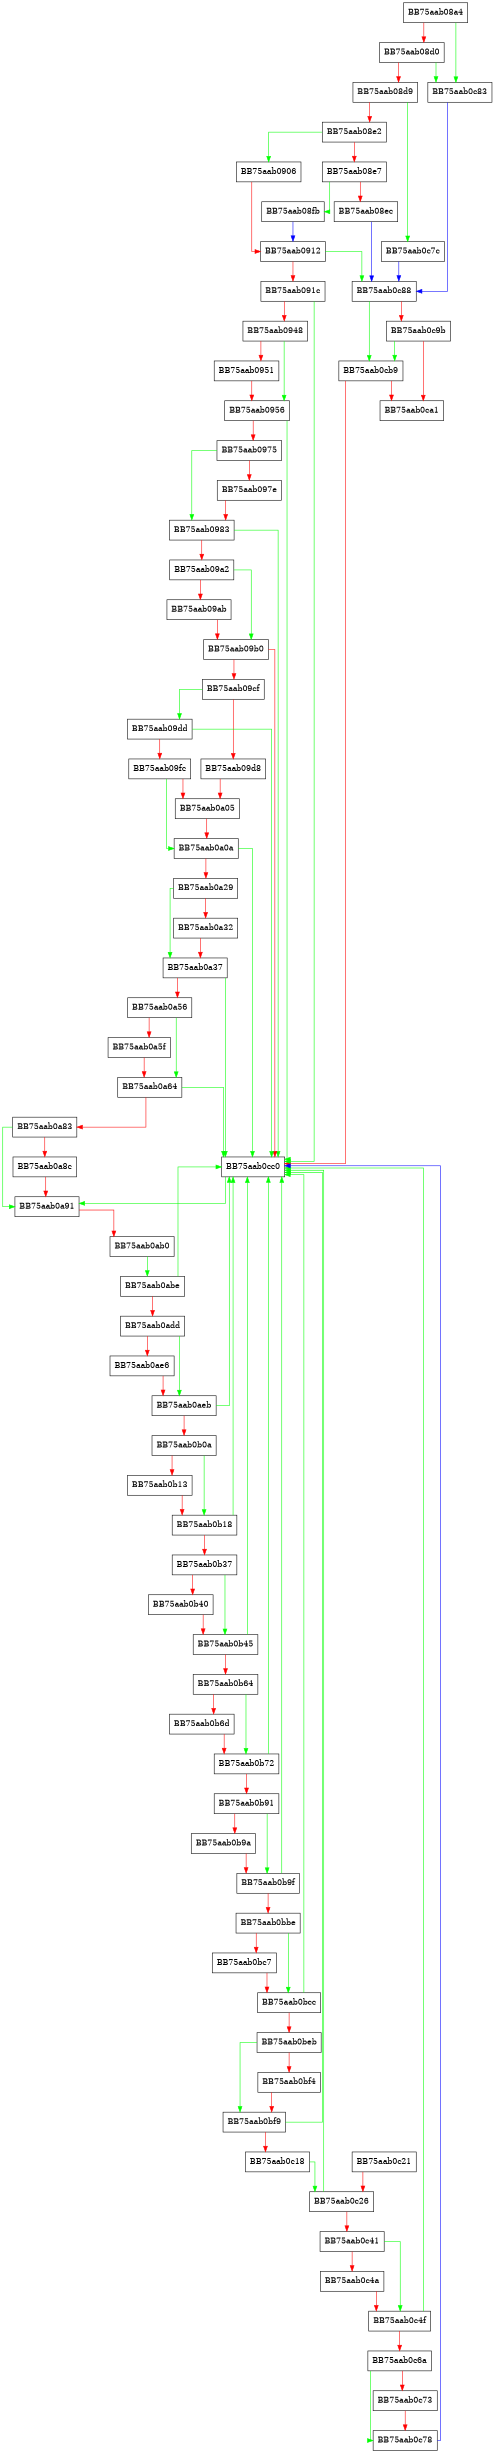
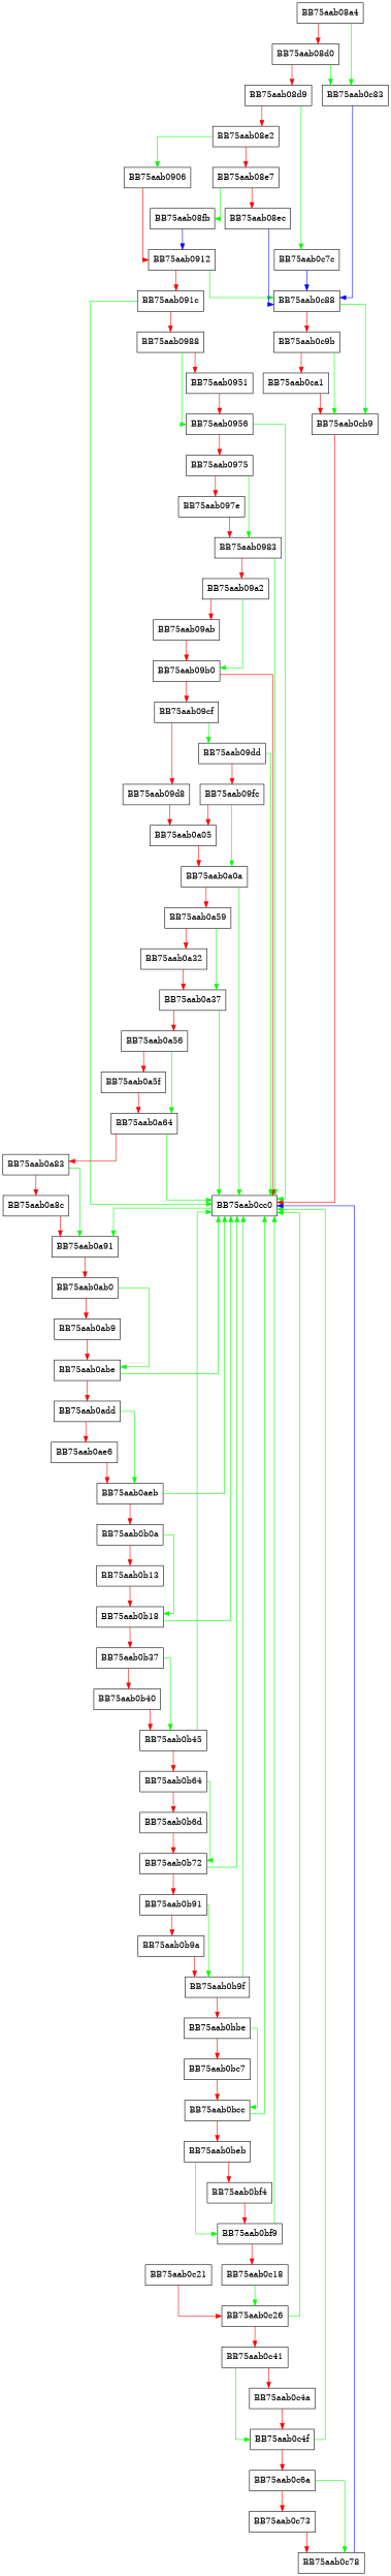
  digraph {
    splines=ortho
    node [shape=box]
    edge [color=red]
    BB75aab08a4
    BB75aab0c83
    BB75aab08d0
    BB75aab0c88
    BB75aab08d9
    BB75aab0cb9
    BB75aab0c9b
    BB75aab0c7c
    BB75aab08e2
    BB75aab0906
    BB75aab08e7
    BB75aab0912
    BB75aab08fb
    BB75aab08ec
    BB75aab091c
    BB75aab0cc0
    BB75aab0ca1
-   BB75aab0948
+   BB75aab0948 [label=BB75aab0988]
    BB75aab0a91
    BB75aab0956
    BB75aab0951
    BB75aab0975
    BB75aab0983
    BB75aab097e
    BB75aab09a2
    BB75aab09b0
    BB75aab09ab
    BB75aab09cf
    BB75aab09dd
    BB75aab09d8
    BB75aab09fc
    BB75aab0a05
    BB75aab0a0a
-   BB75aab0a29
+   BB75aab0a29 [label=BB75aab0a59]
    BB75aab0a37
    BB75aab0a32
    BB75aab0a56
    BB75aab0a64
    BB75aab0a5f
    BB75aab0a83
    BB75aab0a8c
    BB75aab0ab0
    BB75aab0abe
+   BB75aab0ab9
    BB75aab0add
    BB75aab0aeb
    BB75aab0ae6
    BB75aab0b0a
    BB75aab0b18
    BB75aab0b13
    BB75aab0b37
    BB75aab0b45
    BB75aab0b40
    BB75aab0b64
    BB75aab0b72
    BB75aab0b6d
    BB75aab0b91
    BB75aab0b9f
    BB75aab0b9a
    BB75aab0bbe
    BB75aab0bcc
    BB75aab0bc7
    BB75aab0beb
    BB75aab0bf9
    BB75aab0bf4
    BB75aab0c18
    BB75aab0c26
    BB75aab0c41
    BB75aab0c21
    BB75aab0c4f
    BB75aab0c4a
    BB75aab0c6a
    BB75aab0c78
    BB75aab0c73
    BB75aab08a4 -> BB75aab0c83 [color=green]
    BB75aab08a4 -> BB75aab08d0
    BB75aab0c83 -> BB75aab0c88 [color=blue]
    BB75aab08d0 -> BB75aab0c83 [color=green]
    BB75aab08d0 -> BB75aab08d9
    BB75aab0c88 -> BB75aab0cb9 [color=green]
    BB75aab0c88 -> BB75aab0c9b
    BB75aab08d9 -> BB75aab0c7c [color=green]
    BB75aab08d9 -> BB75aab08e2
    BB75aab0cb9 -> BB75aab0cc0
    BB75aab0c9b -> BB75aab0cb9 [color=green]
    BB75aab0c9b -> BB75aab0ca1
    BB75aab0c7c -> BB75aab0c88 [color=blue]
    BB75aab08e2 -> BB75aab0906 [color=green]
    BB75aab08e2 -> BB75aab08e7
    BB75aab0906 -> BB75aab0912
    BB75aab08e7 -> BB75aab08fb [color=green]
    BB75aab08e7 -> BB75aab08ec
    BB75aab0912 -> BB75aab0c88 [color=green]
    BB75aab0912 -> BB75aab091c
    BB75aab08fb -> BB75aab0912 [color=blue]
    BB75aab08ec -> BB75aab0c88 [color=blue]
    BB75aab091c -> BB75aab0cc0 [color=green]
    BB75aab091c -> BB75aab0948
    BB75aab0cc0 -> BB75aab0a91 [color=green]
-   BB75aab0cb9 -> BB75aab0ca1
+   BB75aab0ca1 -> BB75aab0cb9
    BB75aab0948 -> BB75aab0956 [color=green]
    BB75aab0948 -> BB75aab0951
    BB75aab0a91 -> BB75aab0ab0
    BB75aab0956 -> BB75aab0cc0 [color=green]
    BB75aab0956 -> BB75aab0975
    BB75aab0951 -> BB75aab0956
    BB75aab0975 -> BB75aab0983 [color=green]
    BB75aab0975 -> BB75aab097e
    BB75aab0983 -> BB75aab0cc0 [color=green]
    BB75aab0983 -> BB75aab09a2
    BB75aab097e -> BB75aab0983
    BB75aab09a2 -> BB75aab09b0 [color=green]
    BB75aab09a2 -> BB75aab09ab
    BB75aab09b0 -> BB75aab0cc0
    BB75aab09b0 -> BB75aab09cf
    BB75aab09ab -> BB75aab09b0
    BB75aab09cf -> BB75aab09dd [color=green]
    BB75aab09cf -> BB75aab09d8
    BB75aab09dd -> BB75aab0cc0 [color=green]
    BB75aab09dd -> BB75aab09fc
    BB75aab09d8 -> BB75aab0a05
    BB75aab09fc -> BB75aab0a05
    BB75aab09fc -> BB75aab0a0a [color=green]
    BB75aab0a05 -> BB75aab0a0a
    BB75aab0a0a -> BB75aab0cc0 [color=green]
    BB75aab0a0a -> BB75aab0a29
    BB75aab0a29 -> BB75aab0a37 [color=green]
    BB75aab0a29 -> BB75aab0a32
    BB75aab0a37 -> BB75aab0cc0 [color=green]
    BB75aab0a37 -> BB75aab0a56
    BB75aab0a32 -> BB75aab0a37
    BB75aab0a56 -> BB75aab0a64 [color=green]
    BB75aab0a56 -> BB75aab0a5f
    BB75aab0a64 -> BB75aab0cc0 [color=green]
    BB75aab0a64 -> BB75aab0a83
    BB75aab0a5f -> BB75aab0a64
    BB75aab0a83 -> BB75aab0a91 [color=green]
    BB75aab0a83 -> BB75aab0a8c
    BB75aab0a8c -> BB75aab0a91
    BB75aab0ab0 -> BB75aab0abe [color=green]
+   BB75aab0ab0 -> BB75aab0ab9
    BB75aab0abe -> BB75aab0cc0 [color=green]
    BB75aab0abe -> BB75aab0add
+   BB75aab0ab9 -> BB75aab0abe
    BB75aab0add -> BB75aab0aeb [color=green]
    BB75aab0add -> BB75aab0ae6
    BB75aab0aeb -> BB75aab0cc0 [color=green]
    BB75aab0aeb -> BB75aab0b0a
    BB75aab0ae6 -> BB75aab0aeb
    BB75aab0b0a -> BB75aab0b18 [color=green]
    BB75aab0b0a -> BB75aab0b13
    BB75aab0b18 -> BB75aab0cc0 [color=green]
    BB75aab0b18 -> BB75aab0b37
    BB75aab0b13 -> BB75aab0b18
    BB75aab0b37 -> BB75aab0b45 [color=green]
    BB75aab0b37 -> BB75aab0b40
    BB75aab0b45 -> BB75aab0cc0 [color=green]
    BB75aab0b45 -> BB75aab0b64
    BB75aab0b40 -> BB75aab0b45
    BB75aab0b64 -> BB75aab0b72 [color=green]
    BB75aab0b64 -> BB75aab0b6d
    BB75aab0b72 -> BB75aab0cc0 [color=green]
    BB75aab0b72 -> BB75aab0b91
    BB75aab0b6d -> BB75aab0b72
    BB75aab0b91 -> BB75aab0b9f [color=green]
    BB75aab0b91 -> BB75aab0b9a
    BB75aab0b9f -> BB75aab0cc0 [color=green]
    BB75aab0b9f -> BB75aab0bbe
    BB75aab0b9a -> BB75aab0b9f
    BB75aab0bbe -> BB75aab0bcc [color=green]
    BB75aab0bbe -> BB75aab0bc7
    BB75aab0bcc -> BB75aab0cc0 [color=green]
    BB75aab0bcc -> BB75aab0beb
    BB75aab0bc7 -> BB75aab0bcc
    BB75aab0beb -> BB75aab0bf9 [color=green]
    BB75aab0beb -> BB75aab0bf4
    BB75aab0bf9 -> BB75aab0cc0 [color=green]
    BB75aab0bf9 -> BB75aab0c18
    BB75aab0bf4 -> BB75aab0bf9
    BB75aab0c18 -> BB75aab0c26 [color=green]
    BB75aab0c26 -> BB75aab0cc0 [color=green]
    BB75aab0c26 -> BB75aab0c41
    BB75aab0c41 -> BB75aab0c4f [color=green]
    BB75aab0c41 -> BB75aab0c4a
    BB75aab0c21 -> BB75aab0c26
    BB75aab0c4f -> BB75aab0cc0 [color=green]
    BB75aab0c4f -> BB75aab0c6a
    BB75aab0c4a -> BB75aab0c4f
    BB75aab0c6a -> BB75aab0c78 [color=green]
    BB75aab0c6a -> BB75aab0c73
    BB75aab0c78 -> BB75aab0cc0 [color=blue]
    BB75aab0c73 -> BB75aab0c78
  }
